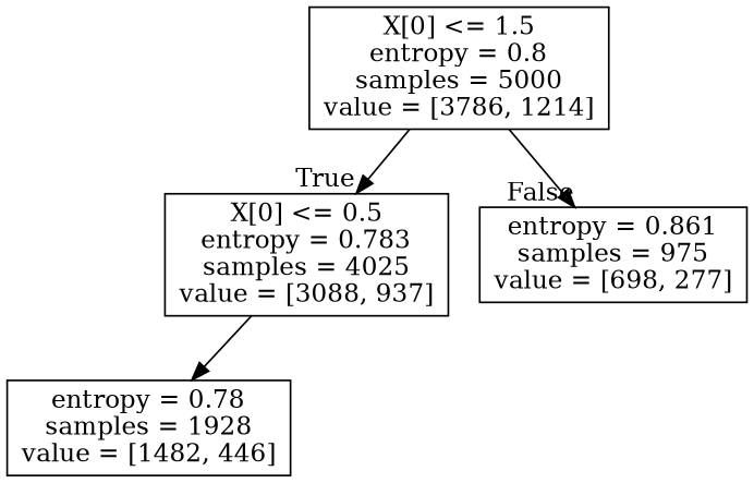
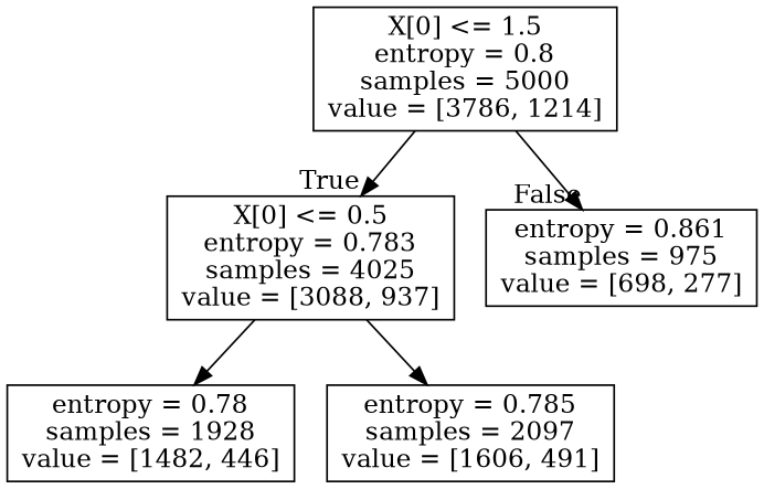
  digraph {
    node [shape=box]
    n1 [label="X[0] <= 1.5\nentropy = 0.8\nsamples = 5000\nvalue = [3786, 1214]"]
    n2 [label="X[0] <= 0.5\nentropy = 0.783\nsamples = 4025\nvalue = [3088, 937]"]
    n3 [label="entropy = 0.861\nsamples = 975\nvalue = [698, 277]"]
    n4 [label="entropy = 0.78\nsamples = 1928\nvalue = [1482, 446]"]
+   n5 [label="entropy = 0.785\nsamples = 2097\nvalue = [1606, 491]"]
    n1 -> n2 [headlabel=True labelangle=45 labeldistance=2.5]
    n1 -> n3 [headlabel=False labelangle=-45 labeldistance=2.5]
    n2 -> n4
+   n2 -> n5
  }
